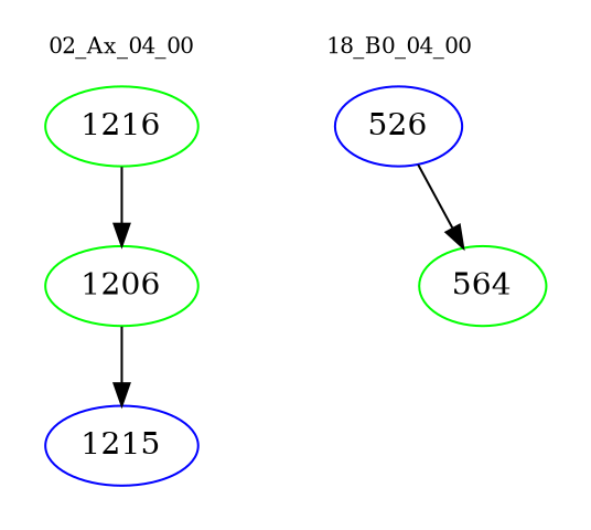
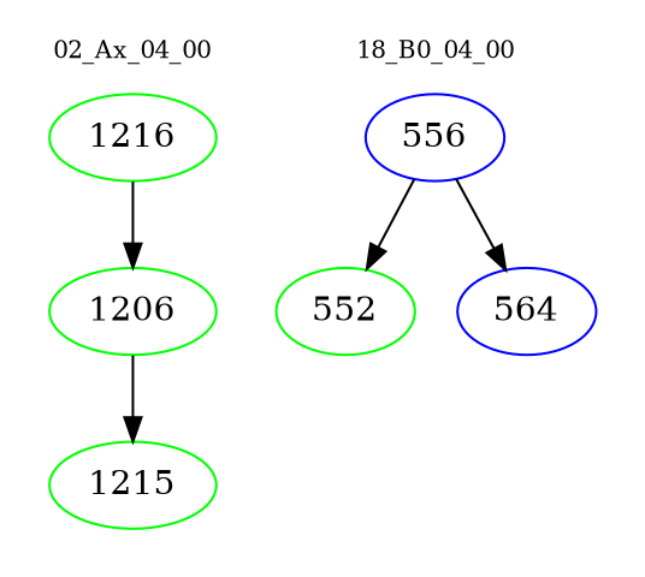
  digraph {
    node [color=green]
    edge [color=black]
    n1 [label=1216]
    n2 [label=1206]
-   n3 [color=blue label=1215]
-   n4 [color=blue label=526]
-   n6 [label=564]
+   n3 [label=1215]
+   n4 [color=blue label=556]
+   n5 [label=552]
+   n6 [color=blue label=564]
    subgraph cluster_1 {
      color=white
      fontsize=10
      label="02_Ax_04_00"
      n1
      n2
      n3
    }
    subgraph cluster_2 {
      color=white
      fontsize=10
      label="18_B0_04_00"
      n4
+     n5
      n6
    }
    n1 -> n2
    n2 -> n3
+   n4 -> n5
    n4 -> n6
  }
